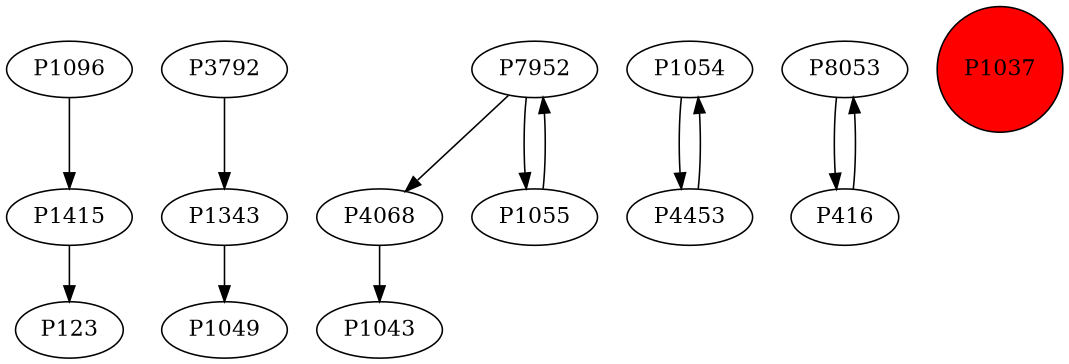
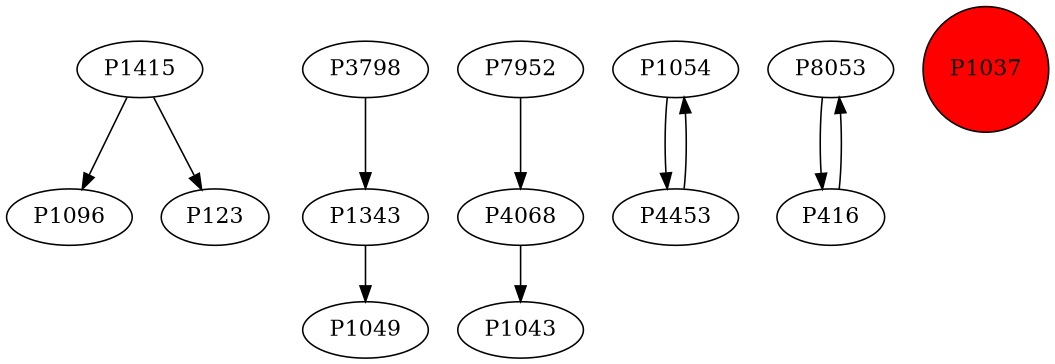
  digraph {
    n1 [label=P1096]
    P1415
    P123
    P1343
    P1049
-   P3798 [label=P3792]
+   P3798
    P4068
    P1043
    P7952
-   P1055
    P1054
    P4453
    n13 [label=P8053]
    n14 [label=P416]
    P1037 [fillcolor=red shape=circle style=filled]
-   n1 -> P1415
+   P1415 -> n1
    P1415 -> P123
    P1343 -> P1049
    P3798 -> P1343
    P4068 -> P1043
    P7952 -> P4068
-   P7952 -> P1055
-   P1055 -> P7952
    P1054 -> P4453
    P4453 -> P1054
    n13 -> n14
    n14 -> n13
  }
